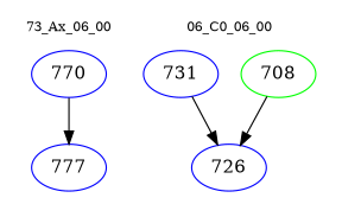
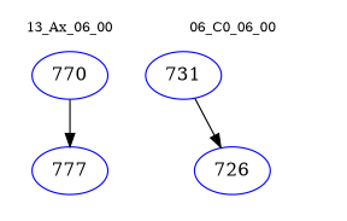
  digraph {
    node [color=blue]
    edge [color=black]
    n1 [label=770]
    n2 [label=777]
-   n3 [color=green label=708]
    n4 [label=726]
    n5 [label=731]
    subgraph cluster_1 {
      color=white
      fontsize=10
-     label="73_Ax_06_00"
+     label="13_Ax_06_00"
      n1
      n2
    }
    subgraph cluster_2 {
      color=white
      fontsize=10
      label="06_C0_06_00"
-     n3
      n4
      n5
    }
    n1 -> n2
-   n3 -> n4
    n5 -> n4
  }
